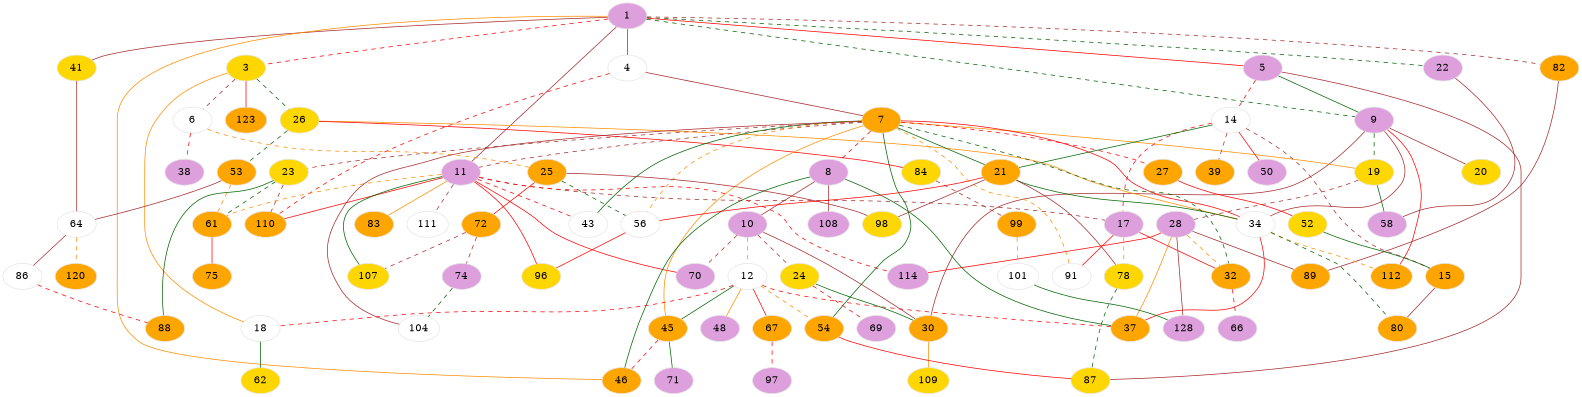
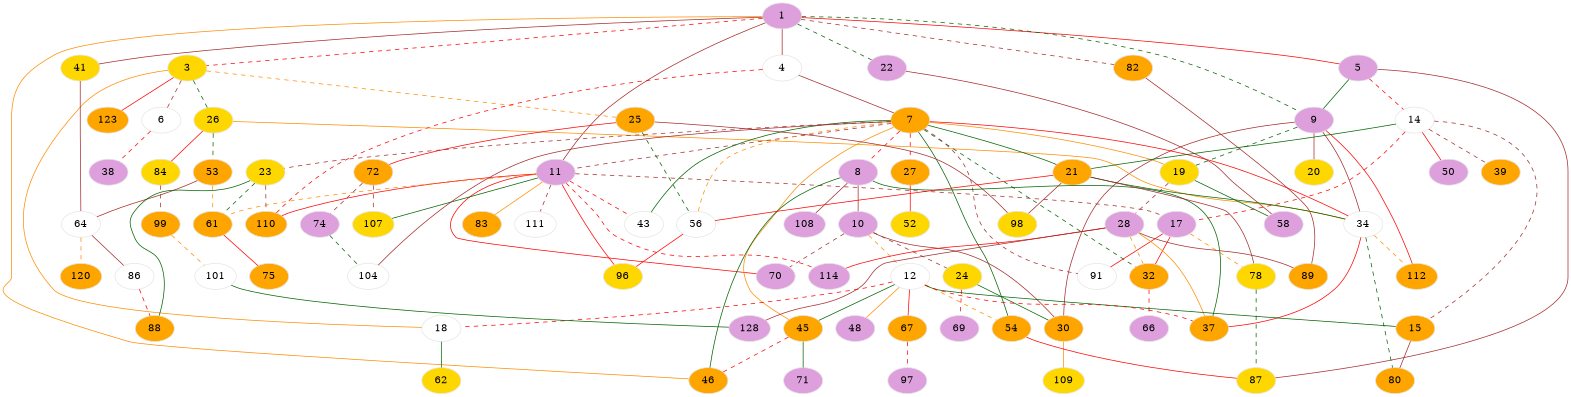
  graph {
    node [color=gray90 fillcolor=orange style=filled]
    edge [color=brown style=solid]
    1 [fillcolor=plum super="+2"]
    3 [fillcolor=gold]
    4 [fillcolor=white]
    5 [fillcolor=plum]
    9 [fillcolor=plum super="+79+68+94"]
    11 [fillcolor=plum super="+65+57+13"]
    22 [fillcolor=plum]
    41 [fillcolor=gold]
    46
    82
    6 [fillcolor=white]
    18 [fillcolor=white super="+36"]
    26 [fillcolor=gold]
    123
    7 [super="+44+114+16"]
    110
    14 [fillcolor=white super="+35"]
    87 [fillcolor=gold super="+131"]
    19 [fillcolor=gold]
    34 [fillcolor=white super="+51"]
    20 [fillcolor=gold]
    30 [super="+60"]
    112
    43 [fillcolor=white]
    70 [fillcolor=plum]
    17 [fillcolor=plum super="+29+73"]
    61 [super="+106"]
    83
    96 [fillcolor=gold]
    107 [fillcolor=gold]
    111 [fillcolor=white super="+126"]
    n32 [fillcolor=plum label=114]
    58 [fillcolor=plum super="+132+102"]
    64 [fillcolor=white]
    89
    25 [super="+42"]
    38 [fillcolor=plum super="+118+122+127"]
    62 [fillcolor=gold]
    53
    84 [fillcolor=gold]
    8 [fillcolor=plum super="+49"]
    21 [super="+113"]
    23 [fillcolor=gold super="+95+103"]
    27 [super="+76"]
    32 [super="+47"]
    45 [super="+85"]
    54 [super="+92+115"]
    56 [fillcolor=white]
    91 [fillcolor=white]
    104 [fillcolor=white]
    50 [fillcolor=plum]
    15 [super="+77"]
    39
    98 [fillcolor=gold]
    72
    10 [fillcolor=plum]
    37
    108 [fillcolor=plum]
    28 [fillcolor=plum]
    78 [fillcolor=gold]
    88
    52 [fillcolor=gold]
    66 [fillcolor=plum]
    80 [super="+125"]
    71 [fillcolor=plum]
    12 [fillcolor=white super="+100+31"]
    24 [fillcolor=gold super="+130+119"]
    109 [fillcolor=gold]
    48 [fillcolor=plum]
    67
    69 [fillcolor=plum]
    75
    97 [fillcolor=plum]
    128 [fillcolor=plum]
    74 [fillcolor=plum]
    99
    86 [fillcolor=white]
    120
    101 [fillcolor=white]
    1 -- 3 [color=red style=dashed]
    1 -- 4
    1 -- 5 [color=red]
    1 -- 9 [color=darkgreen style=dashed]
    1 -- 11
    1 -- 22 [color=darkgreen style=dashed]
    1 -- 41
    1 -- 46 [color=darkorange]
    1 -- 82 [style=dashed]
    3 -- 6 [style=dashed]
    3 -- 18 [color=darkorange]
    3 -- 26 [color=darkgreen style=dashed]
    3 -- 123 [color=red]
    4 -- 7
    4 -- 110 [color=red style=dashed]
    5 -- 9 [color=darkgreen]
    5 -- 14 [color=red style=dashed]
    5 -- 87
    9 -- 19 [color=darkgreen style=dashed]
    9 -- 34
    9 -- 20
    9 -- 30
    9 -- 112 [color=red]
    11 -- 110 [color=red]
    11 -- 43 [color=red style=dashed]
    11 -- 70 [color=red]
    11 -- 17 [style=dashed]
    11 -- 61 [color=darkorange style=dashed]
    11 -- 83 [color=darkorange]
    11 -- 96 [color=red]
    11 -- 107 [color=darkgreen]
    11 -- 111 [style=dashed]
    11 -- n32 [color=red style=dashed]
    22 -- 58
    41 -- 64
    82 -- 89
-   6 -- 25 [color=darkorange style=dashed]
+   3 -- 25 [color=darkorange style=dashed]
    6 -- 38 [color=red style=dashed]
    18 -- 62 [color=darkgreen]
    26 -- 34 [color=darkorange]
    26 -- 53 [color=darkgreen style=dashed]
    26 -- 84 [color=red]
    7 -- 11 [style=dashed]
    7 -- 19 [color=darkorange]
    7 -- 34 [color=red]
    7 -- 43 [color=darkgreen]
    7 -- 8 [color=red style=dashed]
    7 -- 21 [color=darkgreen weight=3]
    7 -- 23 [style=dashed]
    7 -- 27 [color=red style=dashed]
    7 -- 32 [color=darkgreen style=dashed]
    7 -- 45 [color=darkorange]
    7 -- 54 [color=darkgreen]
    7 -- 56 [color=darkorange style=dashed]
-   7 -- 91 [color=darkorange style=dashed]
+   7 -- 91 [style=dashed]
    7 -- 104
    14 -- 17 [color=red style=dashed]
    14 -- 21 [color=darkgreen]
    14 -- 50 [color=red]
    14 -- 15 [style=dashed]
    14 -- 39 [style=dashed]
    19 -- 58 [color=darkgreen]
    19 -- 28 [style=dashed]
    34 -- 112 [color=darkorange style=dashed]
    34 -- 37 [color=red]
    34 -- 80 [color=darkgreen style=dashed]
    30 -- 109 [color=darkorange]
    17 -- 32 [color=red]
    17 -- 91 [color=red]
    17 -- 78 [color=darkorange style=dashed]
    61 -- 75 [color=red]
    64 -- 86
    64 -- 120 [color=darkorange style=dashed]
    25 -- 56 [color=darkgreen style=dashed]
    25 -- 98
    25 -- 72 [color=red]
    53 -- 61 [color=darkorange style=dashed]
    53 -- 64
    84 -- 99 [style=dashed]
    8 -- 46 [color=darkgreen]
    8 -- 10
    8 -- 37 [color=darkgreen]
    8 -- 108
    21 -- 34 [color=darkgreen]
    21 -- 56 [color=red]
    21 -- 98
    21 -- 78
    23 -- 110 [style=dashed]
    23 -- 61 [color=darkgreen style=dashed]
    23 -- 88 [color=darkgreen]
    27 -- 52 [color=red]
    32 -- 66 [color=red style=dashed]
    45 -- 46 [color=red style=dashed]
    45 -- 71 [color=darkgreen]
    54 -- 87 [color=red]
    56 -- 96 [color=red]
    15 -- 80
    72 -- 107 [style=dashed]
    72 -- 74 [style=dashed]
    10 -- 30
    10 -- 70 [style=dashed]
    10 -- 12 [color=darkorange style=dashed]
    10 -- 24 [style=dashed]
    28 -- n32 [color=red]
    28 -- 89
    28 -- 32 [color=darkorange style=dashed]
    28 -- 37 [color=darkorange]
    28 -- 128
    78 -- 87 [color=darkgreen style=dashed]
    12 -- 18 [color=red style=dashed]
    12 -- 45 [color=darkgreen]
    12 -- 54 [color=darkorange style=dashed]
-   52 -- 15 [color=darkgreen]
+   12 -- 15 [color=darkgreen]
    12 -- 37 [color=red style=dashed]
    12 -- 48 [color=darkorange]
    12 -- 67 [color=red]
    24 -- 30 [color=darkgreen]
    24 -- 69 [color=red style=dashed]
    67 -- 97 [color=red style=dashed]
    74 -- 104 [color=darkgreen style=dashed]
    99 -- 101 [color=darkorange style=dashed]
    86 -- 88 [color=red style=dashed]
    101 -- 128 [color=darkgreen]
  }
